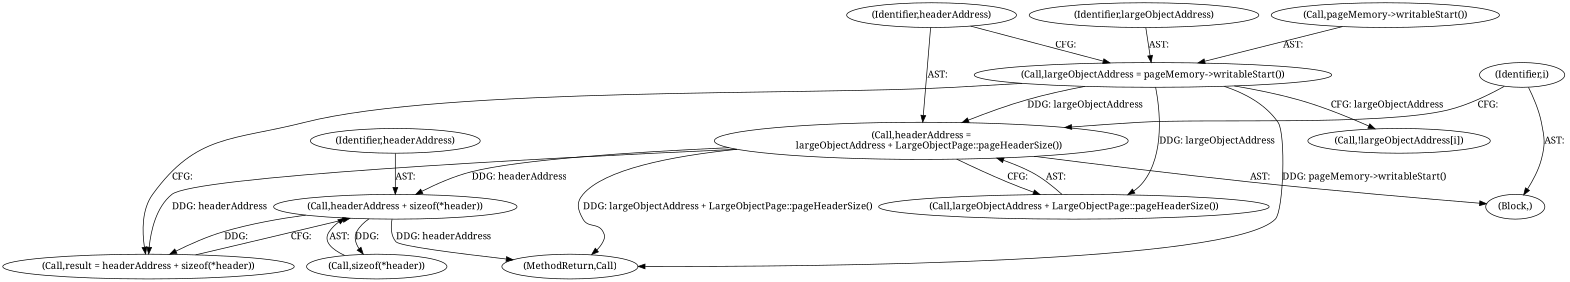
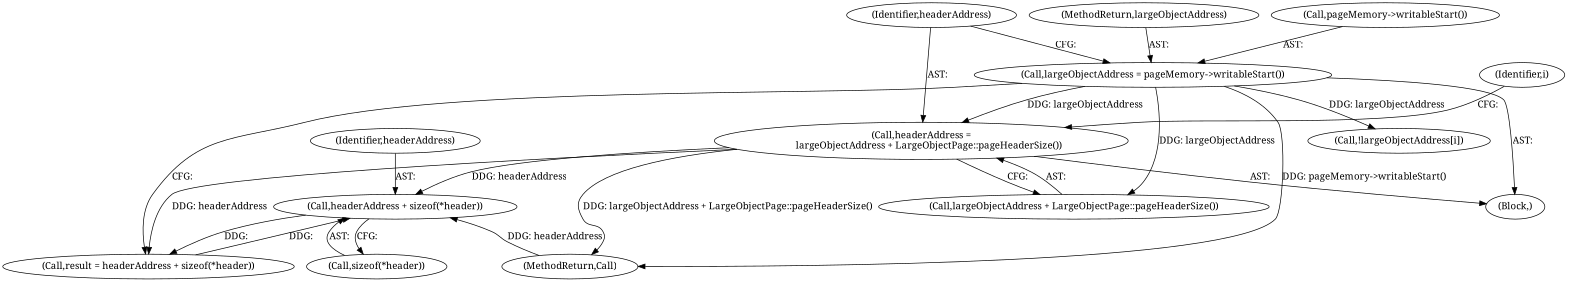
  digraph {
    fontname="Noto Serif"
    node [fontname="Noto Serif"]
    edge [fontname="Noto Serif"]
    n1 [label="(Call,headerAddress + sizeof(*header))"]
    n2 [label="(MethodReturn,Call)"]
    n3 [label="(Call,sizeof(*header))"]
    n4 [label="(Call,result = headerAddress + sizeof(*header))"]
    n5 [label="(Call,headerAddress =\n      largeObjectAddress + LargeObjectPage::pageHeaderSize())"]
    n6 [label="(Call,largeObjectAddress + LargeObjectPage::pageHeaderSize())"]
    n7 [label="(Block,)"]
    n8 [label="(Call,largeObjectAddress = pageMemory->writableStart())"]
    n9 [label="(Call,!largeObjectAddress[i])"]
    n10 [label="(Call,pageMemory->writableStart())"]
-   n11 [label="(Identifier,largeObjectAddress)"]
+   n11 [label="(MethodReturn,largeObjectAddress)"]
    n12 [label="(Identifier,headerAddress)"]
    n13 [label="(Identifier,i)"]
    n14 [label="(Identifier,headerAddress)"]
-   n1 -> n2 [label="DDG: headerAddress"]
-   n1 -> n3 [label="DDG: "]
+   n2 -> n1 [label="DDG: headerAddress"]
+   n1 -> n3 [label="CFG: "]
    n1 -> n4 [label="DDG: "]
    n3 -> n1 [label="AST: "]
-   n4 -> n1 [label="CFG: "]
+   n4 -> n1 [label="DDG: "]
    n5 -> n1 [label="DDG: headerAddress"]
    n5 -> n2 [label="DDG: largeObjectAddress + LargeObjectPage::pageHeaderSize()"]
    n5 -> n4 [label="DDG: headerAddress"]
    n5 -> n6 [label="CFG: "]
    n5 -> n7 [label="AST: "]
    n6 -> n5 [label="AST: "]
    n8 -> n2 [label="DDG: pageMemory->writableStart()"]
    n8 -> n4 [label="CFG: "]
    n8 -> n5 [label="DDG: largeObjectAddress"]
    n8 -> n6 [label="DDG: largeObjectAddress"]
-   n13 -> n7 [label="AST: "]
-   n8 -> n9 [label="CFG: largeObjectAddress"]
+   n8 -> n7 [label="AST: "]
+   n8 -> n9 [label="DDG: largeObjectAddress"]
    n10 -> n8 [label="AST: "]
    n11 -> n8 [label="AST: "]
    n12 -> n1 [label="AST: "]
    n13 -> n5 [label="CFG: "]
    n14 -> n5 [label="AST: "]
    n14 -> n8 [label="CFG: "]
  }
